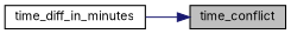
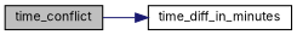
  digraph {
    rankdir=LR
    fontname=Inter
    node [color=black fontname=Inter fontsize=10 shape=record style=filled]
    n1 [fillcolor=grey75 fontcolor=black height=0.2 label=time_conflict width=0.4]
    n2 [fillcolor=white height=0.2 label=time_diff_in_minutes width=0.4]
-   n2 -> n1 [color=midnightblue fontname=Inter fontsize=10 labelfontname=Helvetica labelfontsize=10 style=solid]
+   n1 -> n2 [color=midnightblue fontname=Inter fontsize=10 labelfontname=Helvetica labelfontsize=10 style=solid]
  }
